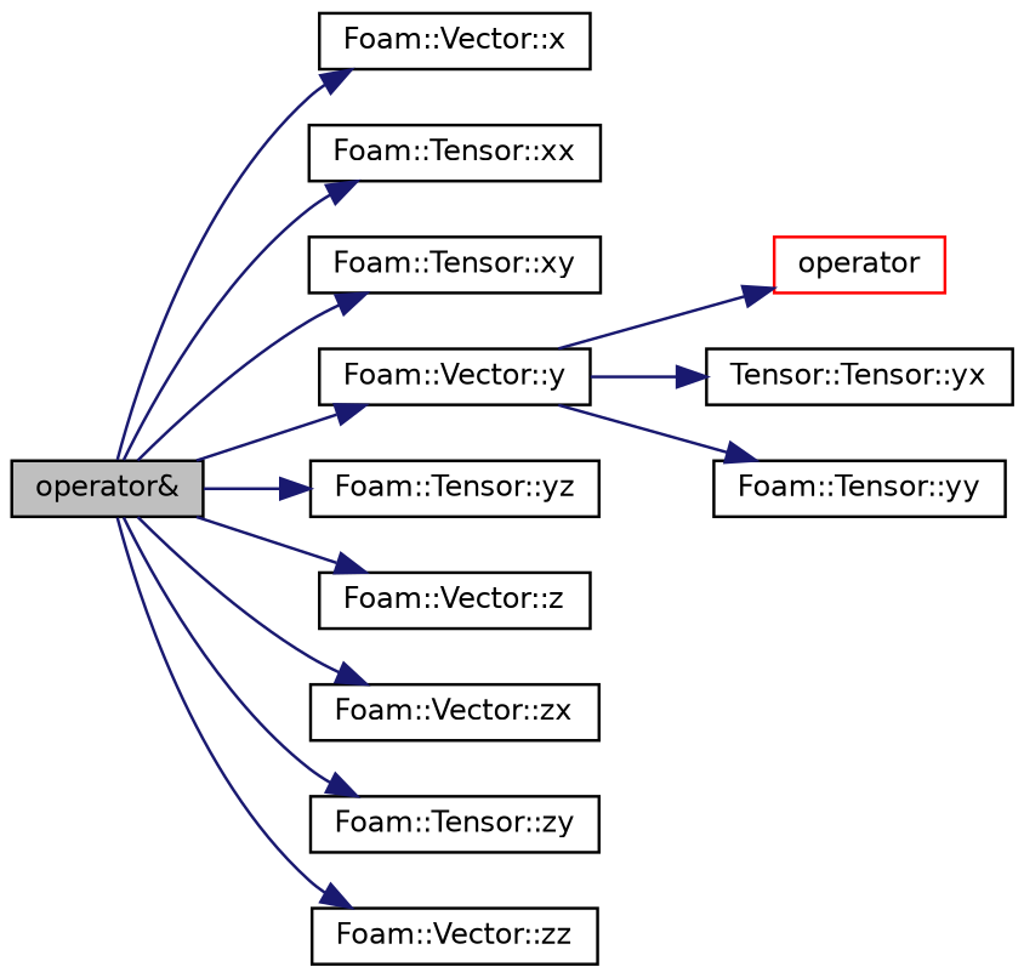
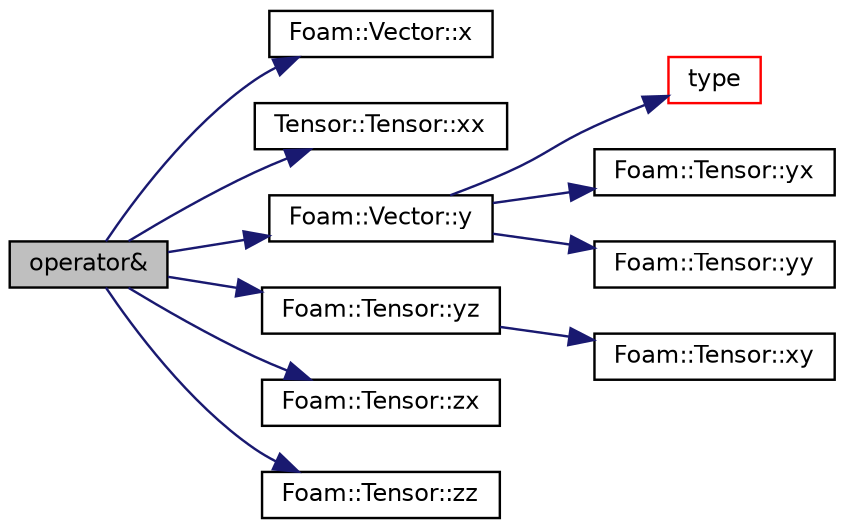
  digraph {
    rankdir=LR
    node [color=black fontname=Helvetica fontsize=10 shape=record]
    edge [color=midnightblue fontname=Helvetica fontsize=10 labelfontname=Helvetica labelfontsize=10 style=solid]
    n1 [fillcolor=grey75 fontcolor=black height=0.2 label="operator&" style=filled width=0.4]
    n2 [height=0.2 label="Foam::Vector::x" width=0.4]
-   n3 [height=0.2 label="Foam::Tensor::xx" width=0.4]
+   n3 [height=0.2 label="Tensor::Tensor::xx" width=0.4]
    n4 [height=0.2 label="Foam::Tensor::xy" width=0.4]
    n5 [height=0.2 label="Foam::Vector::y" width=0.4]
    n6 [height=0.2 label="Foam::Tensor::yz" width=0.4]
-   n7 [height=0.2 label="Foam::Vector::z" width=0.4]
-   n8 [height=0.2 label="Foam::Vector::zx" width=0.4]
-   n9 [height=0.2 label="Foam::Tensor::zy" width=0.4]
-   n10 [height=0.2 label="Foam::Vector::zz" width=0.4]
-   n11 [color=red height=0.2 label=operator width=0.4]
-   n12 [height=0.2 label="Tensor::Tensor::yx" width=0.4]
+   n8 [height=0.2 label="Foam::Tensor::zx" width=0.4]
+   n10 [height=0.2 label="Foam::Tensor::zz" width=0.4]
+   n11 [color=red height=0.2 label=type width=0.4]
+   n12 [height=0.2 label="Foam::Tensor::yx" width=0.4]
    n13 [height=0.2 label="Foam::Tensor::yy" width=0.4]
    n1 -> n2
    n1 -> n3
-   n1 -> n4
+   n6 -> n4
    n1 -> n5
    n1 -> n6
-   n1 -> n7
    n1 -> n8
-   n1 -> n9
    n1 -> n10
    n5 -> n11
    n5 -> n12
    n5 -> n13
  }
